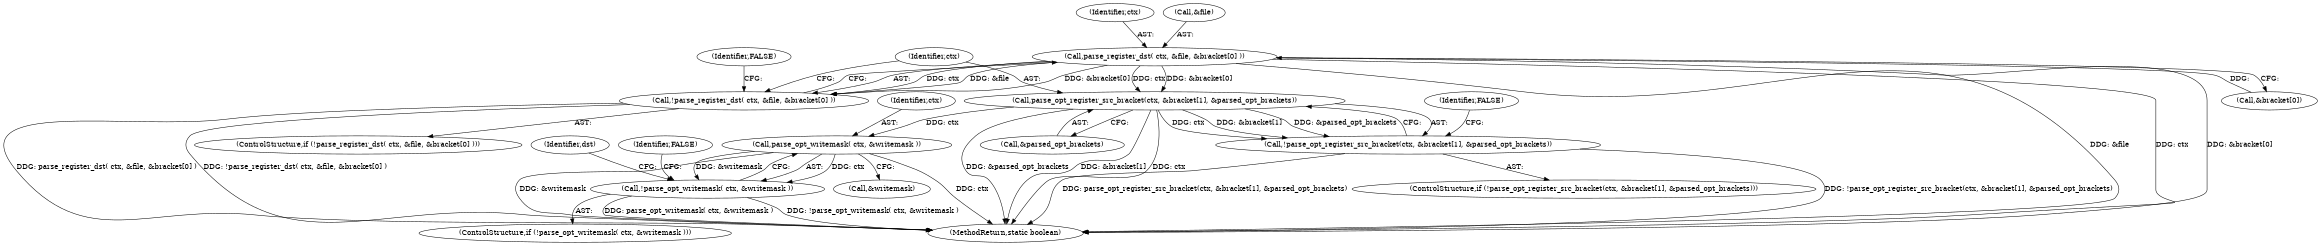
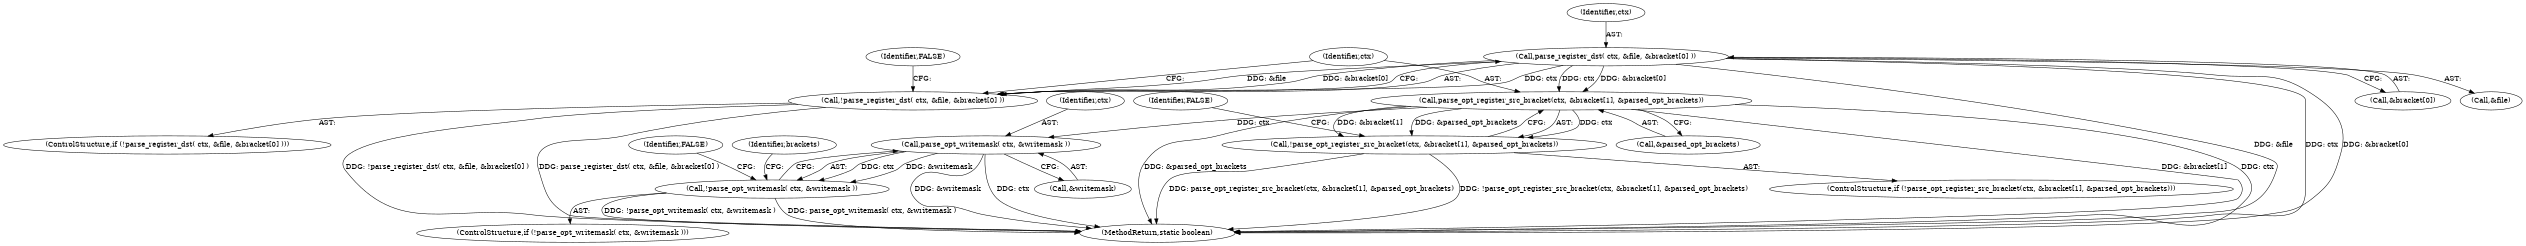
  digraph {
    n1 [label="(Call,parse_register_dst( ctx, &file, &bracket[0] ))"]
    n2 [label="(Call,!parse_register_dst( ctx, &file, &bracket[0] ))"]
    n3 [label="(Call,parse_opt_register_src_bracket(ctx, &bracket[1], &parsed_opt_brackets))"]
    n4 [label="(MethodReturn,static boolean)"]
    n5 [label="(Call,&bracket[0])"]
    n6 [label="(ControlStructure,if (!parse_register_dst( ctx, &file, &bracket[0] )))"]
    n7 [label="(Call,!parse_opt_register_src_bracket(ctx, &bracket[1], &parsed_opt_brackets))"]
    n8 [label="(Call,parse_opt_writemask( ctx, &writemask ))"]
    n9 [label="(Call,&parsed_opt_brackets)"]
    n10 [label="(ControlStructure,if (!parse_opt_register_src_bracket(ctx, &bracket[1], &parsed_opt_brackets)))"]
    n11 [label="(Call,!parse_opt_writemask( ctx, &writemask ))"]
    n12 [label="(Call,&writemask)"]
    n13 [label="(ControlStructure,if (!parse_opt_writemask( ctx, &writemask )))"]
    n14 [label="(Identifier,FALSE)"]
    n15 [label="(Identifier,ctx)"]
    n16 [label="(Identifier,ctx)"]
    n17 [label="(Identifier,FALSE)"]
    n18 [label="(Call,&file)"]
-   n19 [label="(Identifier,dst)"]
+   n19 [label="(Identifier,brackets)"]
    n20 [label="(Identifier,ctx)"]
    n21 [label="(Identifier,FALSE)"]
    n1 -> n2 [label="AST: "]
    n1 -> n2 [label="DDG: ctx"]
    n1 -> n2 [label="DDG: &file"]
    n1 -> n2 [label="DDG: &bracket[0]"]
    n1 -> n3 [label="DDG: ctx"]
    n1 -> n3 [label="DDG: &bracket[0]"]
    n1 -> n4 [label="DDG: &file"]
    n1 -> n4 [label="DDG: ctx"]
    n1 -> n4 [label="DDG: &bracket[0]"]
    n1 -> n5 [label="CFG: "]
    n2 -> n1 [label="CFG: "]
    n2 -> n4 [label="DDG: !parse_register_dst( ctx, &file, &bracket[0] )"]
    n2 -> n4 [label="DDG: parse_register_dst( ctx, &file, &bracket[0] )"]
    n2 -> n6 [label="AST: "]
    n3 -> n4 [label="DDG: &parsed_opt_brackets"]
    n3 -> n4 [label="DDG: &bracket[1]"]
    n3 -> n4 [label="DDG: ctx"]
    n3 -> n7 [label="AST: "]
    n3 -> n7 [label="DDG: ctx"]
    n3 -> n7 [label="DDG: &bracket[1]"]
    n3 -> n7 [label="DDG: &parsed_opt_brackets"]
    n3 -> n8 [label="DDG: ctx"]
    n3 -> n9 [label="CFG: "]
-   n5 -> n1 [label="DDG: "]
+   n5 -> n1 [label="AST: "]
    n7 -> n3 [label="CFG: "]
    n7 -> n4 [label="DDG: !parse_opt_register_src_bracket(ctx, &bracket[1], &parsed_opt_brackets)"]
    n7 -> n4 [label="DDG: parse_opt_register_src_bracket(ctx, &bracket[1], &parsed_opt_brackets)"]
    n7 -> n10 [label="AST: "]
    n8 -> n4 [label="DDG: &writemask"]
    n8 -> n4 [label="DDG: ctx"]
    n8 -> n11 [label="AST: "]
    n8 -> n11 [label="DDG: ctx"]
    n8 -> n11 [label="DDG: &writemask"]
    n8 -> n12 [label="CFG: "]
    n9 -> n3 [label="AST: "]
    n11 -> n4 [label="DDG: !parse_opt_writemask( ctx, &writemask )"]
    n11 -> n4 [label="DDG: parse_opt_writemask( ctx, &writemask )"]
    n11 -> n8 [label="CFG: "]
    n11 -> n13 [label="AST: "]
+   n12 -> n8 [label="AST: "]
    n14 -> n11 [label="CFG: "]
    n15 -> n8 [label="AST: "]
    n16 -> n1 [label="AST: "]
    n17 -> n7 [label="CFG: "]
-   n18 -> n1 [label="AST: "]
+   n1 -> n18 [label="AST: "]
    n19 -> n11 [label="CFG: "]
    n20 -> n2 [label="CFG: "]
    n20 -> n3 [label="AST: "]
    n21 -> n2 [label="CFG: "]
  }
